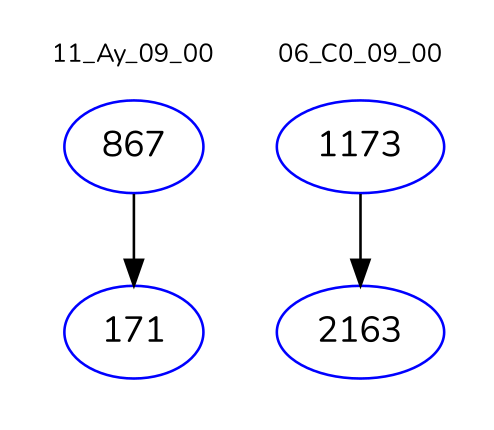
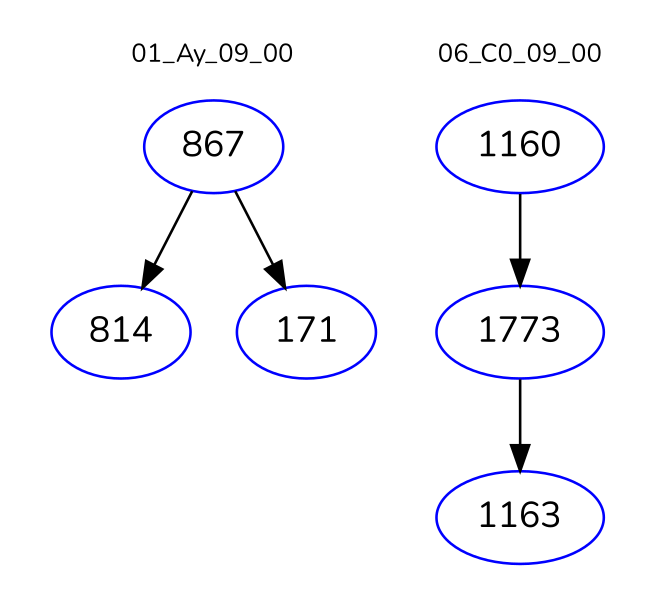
  digraph {
    fontname=Nunito
    node [color=blue fontname=Nunito]
    edge [color=black fontname=Nunito]
    n1 [label=867]
+   n2 [label=814]
    n3 [label=171]
-   n5 [label=2163]
-   n6 [label=1173]
+   n4 [label=1160]
+   n5 [label=1163]
+   n6 [label=1773]
    subgraph cluster_1 {
      color=white
      fontsize=10
-     label="11_Ay_09_00"
+     label="01_Ay_09_00"
      n1
+     n2
      n3
    }
    subgraph cluster_2 {
      color=white
      fontsize=10
      label="06_C0_09_00"
+     n4
      n5
      n6
    }
+   n1 -> n2
    n1 -> n3
+   n4 -> n6
    n6 -> n5
  }
